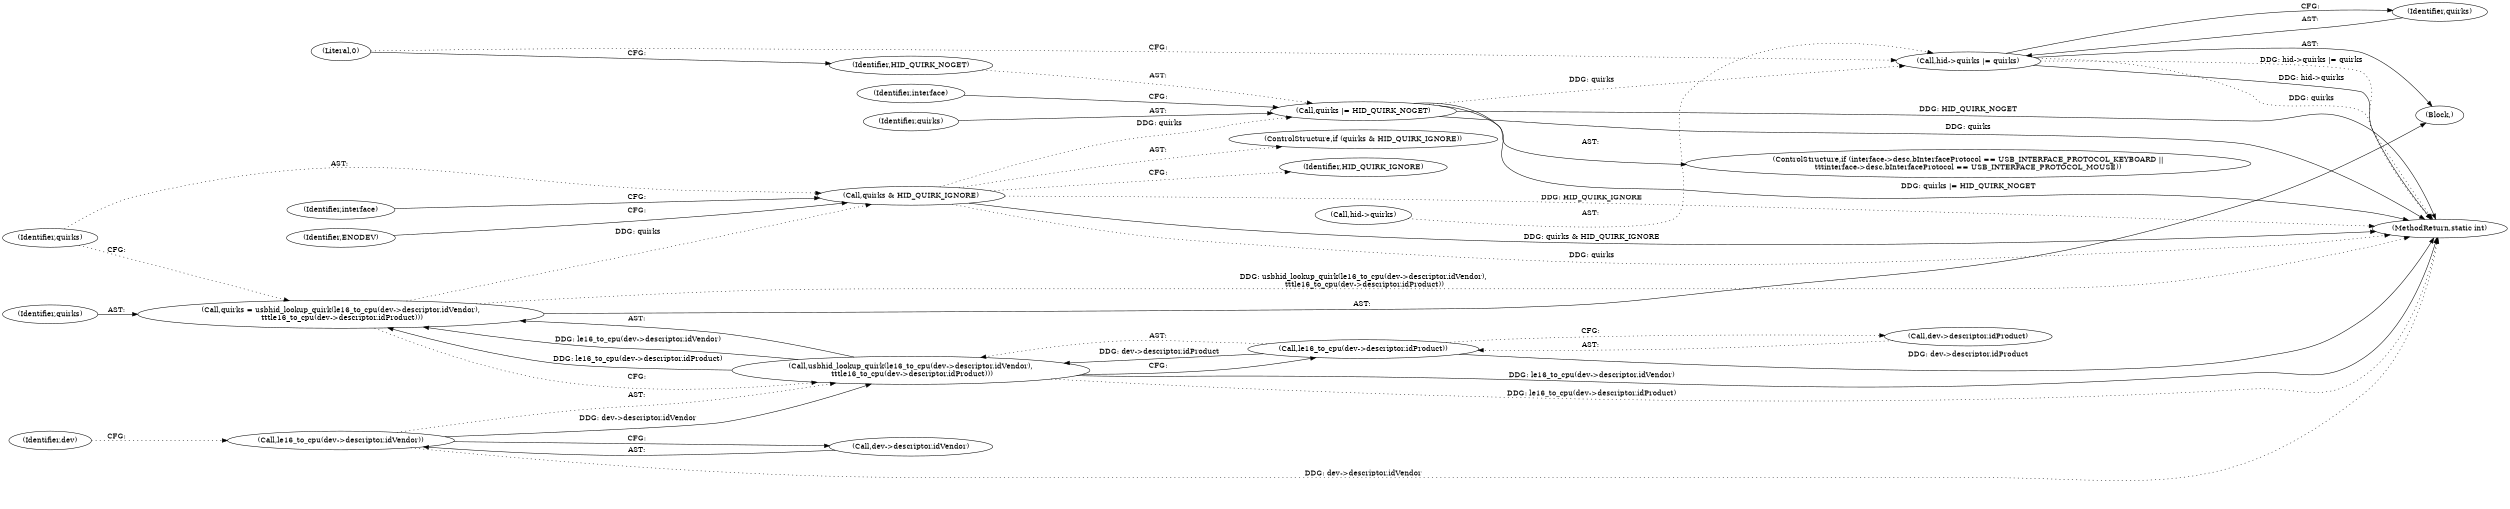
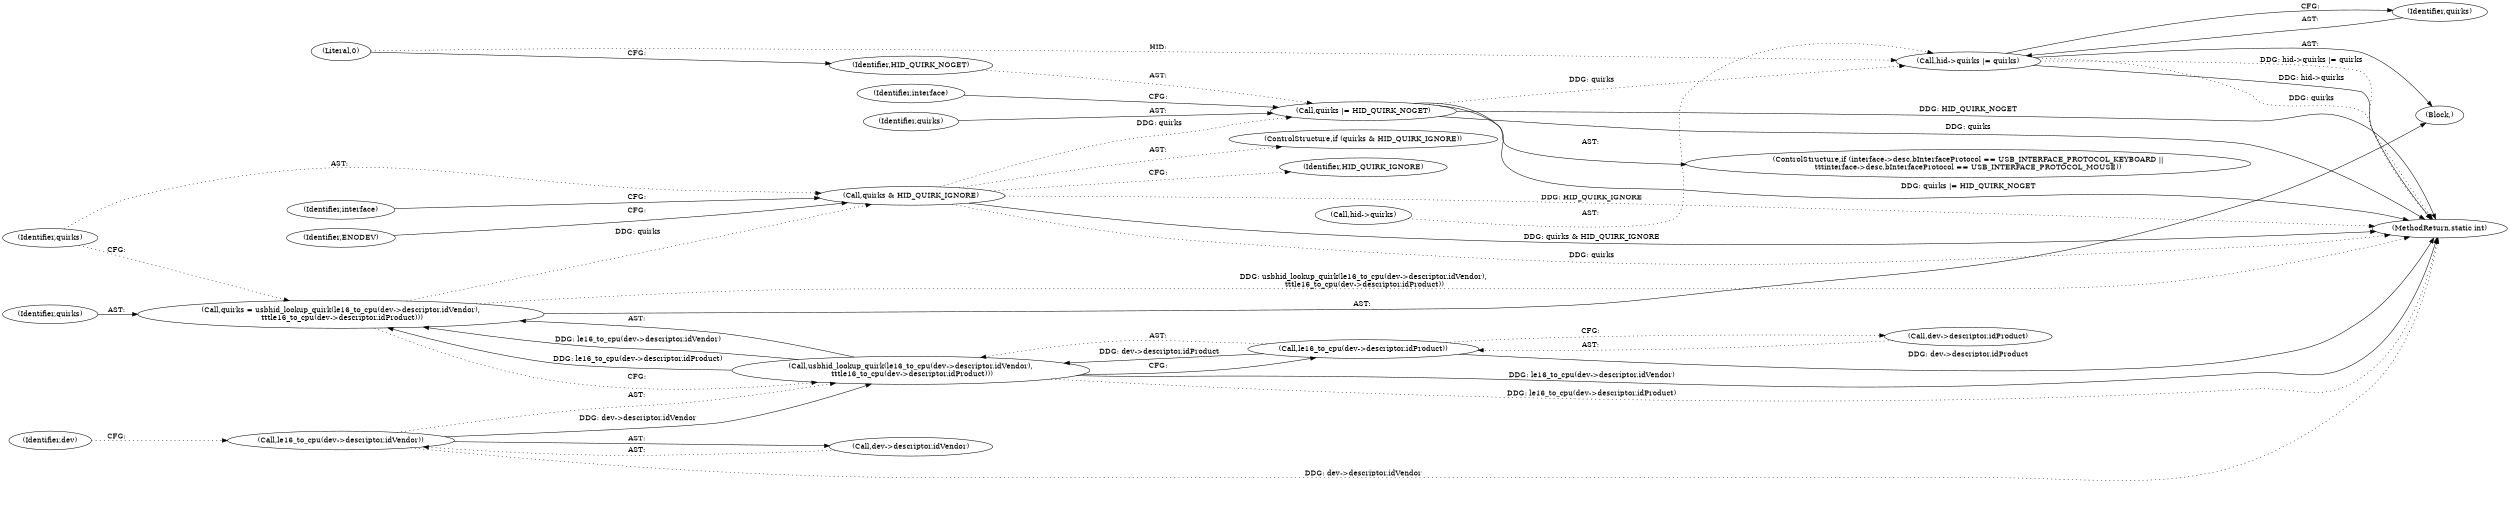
  digraph {
    rankdir=LR
    edge [style=solid]
    n1 [label="(Call,hid->quirks |= quirks)"]
    n2 [label="(MethodReturn,static int)"]
    n3 [label="(Identifier,quirks)"]
    n4 [label="(Block,)"]
    n5 [label="(Call,quirks |= HID_QUIRK_NOGET)"]
    n6 [label="(ControlStructure,if (interface->desc.bInterfaceProtocol == USB_INTERFACE_PROTOCOL_KEYBOARD ||\n\t\t\tinterface->desc.bInterfaceProtocol == USB_INTERFACE_PROTOCOL_MOUSE))"]
    n7 [label="(Identifier,HID_QUIRK_NOGET)"]
    n8 [label="(Call,quirks & HID_QUIRK_IGNORE)"]
    n9 [label="(Identifier,HID_QUIRK_IGNORE)"]
    n10 [label="(ControlStructure,if (quirks & HID_QUIRK_IGNORE))"]
    n11 [label="(Call,quirks = usbhid_lookup_quirk(le16_to_cpu(dev->descriptor.idVendor),\n \t\t\tle16_to_cpu(dev->descriptor.idProduct)))"]
    n12 [label="(Call,usbhid_lookup_quirk(le16_to_cpu(dev->descriptor.idVendor),\n \t\t\tle16_to_cpu(dev->descriptor.idProduct)))"]
    n13 [label="(Call,le16_to_cpu(dev->descriptor.idProduct))"]
    n14 [label="(Call,dev->descriptor.idProduct)"]
    n15 [label="(Call,le16_to_cpu(dev->descriptor.idVendor))"]
    n16 [label="(Call,dev->descriptor.idVendor)"]
    n17 [label="(Identifier,quirks)"]
    n18 [label="(Identifier,quirks)"]
    n19 [label="(Identifier,interface)"]
    n20 [label="(Identifier,quirks)"]
    n21 [label="(Identifier,interface)"]
    n22 [label="(Identifier,dev)"]
    n23 [label="(Literal,0)"]
    n24 [label="(Call,hid->quirks)"]
    n25 [label="(Identifier,ENODEV)"]
    n1 -> n2 [label="DDG: hid->quirks"]
    n1 -> n2 [label="DDG: quirks" style=dotted]
    n1 -> n2 [label="DDG: hid->quirks |= quirks" style=dotted]
    n1 -> n3 [label="CFG: "]
    n1 -> n4 [label="AST: "]
    n3 -> n1 [label="AST: "]
    n5 -> n1 [label="DDG: quirks" style=dotted]
    n5 -> n2 [label="DDG: HID_QUIRK_NOGET"]
    n5 -> n2 [label="DDG: quirks"]
    n5 -> n2 [label="DDG: quirks |= HID_QUIRK_NOGET"]
    n5 -> n6 [label="AST: "]
    n7 -> n5 [label="AST: " style=dotted]
    n8 -> n2 [label="DDG: HID_QUIRK_IGNORE" style=dotted]
    n8 -> n2 [label="DDG: quirks & HID_QUIRK_IGNORE"]
    n8 -> n2 [label="DDG: quirks" style=dotted]
    n8 -> n5 [label="DDG: quirks" style=dotted]
    n8 -> n9 [label="CFG: " style=dotted]
    n8 -> n10 [label="AST: " style=dotted]
    n11 -> n2 [label="DDG: usbhid_lookup_quirk(le16_to_cpu(dev->descriptor.idVendor),\n \t\t\tle16_to_cpu(dev->descriptor.idProduct))" style=dotted]
    n11 -> n4 [label="AST: "]
    n11 -> n8 [label="DDG: quirks" style=dotted]
    n11 -> n12 [label="CFG: " style=dotted]
    n12 -> n2 [label="DDG: le16_to_cpu(dev->descriptor.idVendor)"]
    n12 -> n2 [label="DDG: le16_to_cpu(dev->descriptor.idProduct)" style=dotted]
    n12 -> n11 [label="AST: "]
    n12 -> n11 [label="DDG: le16_to_cpu(dev->descriptor.idVendor)"]
    n12 -> n11 [label="DDG: le16_to_cpu(dev->descriptor.idProduct)"]
    n12 -> n13 [label="CFG: "]
    n13 -> n2 [label="DDG: dev->descriptor.idProduct"]
    n13 -> n12 [label="AST: " style=dotted]
    n13 -> n12 [label="DDG: dev->descriptor.idProduct"]
    n13 -> n14 [label="CFG: " style=dotted]
    n14 -> n13 [label="AST: " style=dotted]
    n15 -> n2 [label="DDG: dev->descriptor.idVendor" style=dotted]
    n15 -> n12 [label="AST: " style=dotted]
    n15 -> n12 [label="DDG: dev->descriptor.idVendor"]
-   n15 -> n16 [label="CFG: "]
-   n16 -> n15 [label="AST: "]
+   n15 -> n16 [label="AST: "]
+   n16 -> n15 [label="AST: " style=dotted]
    n17 -> n8 [label="AST: " style=dotted]
    n17 -> n11 [label="CFG: " style=dotted]
    n18 -> n11 [label="AST: "]
    n19 -> n5 [label="CFG: "]
    n20 -> n5 [label="AST: "]
    n21 -> n8 [label="CFG: "]
    n22 -> n15 [label="CFG: " style=dotted]
-   n23 -> n1 [label="CFG: " style=dotted]
+   n23 -> n1 [label="HID: " style=dotted]
    n23 -> n7 [label="CFG: "]
    n24 -> n1 [label="AST: " style=dotted]
    n25 -> n8 [label="CFG: "]
  }
